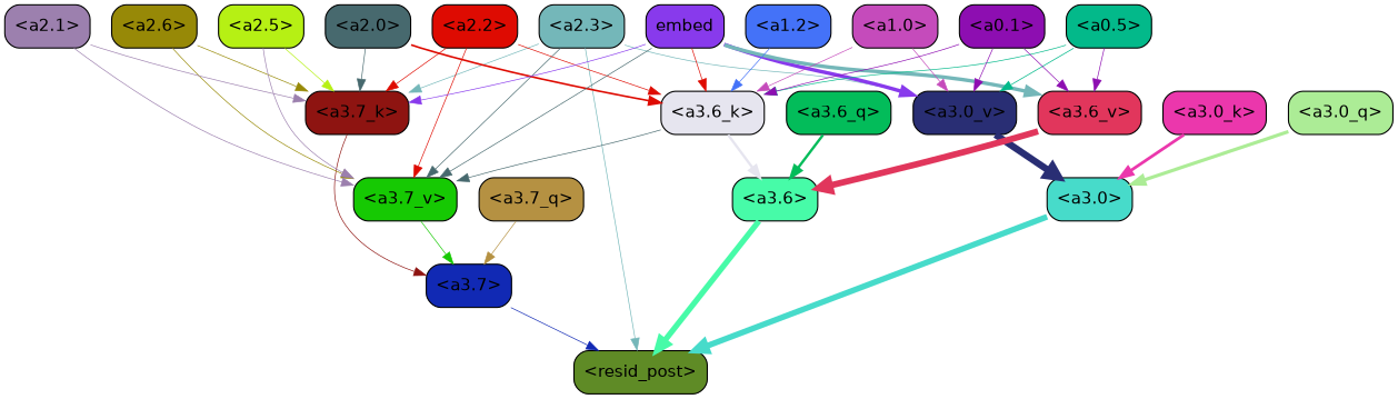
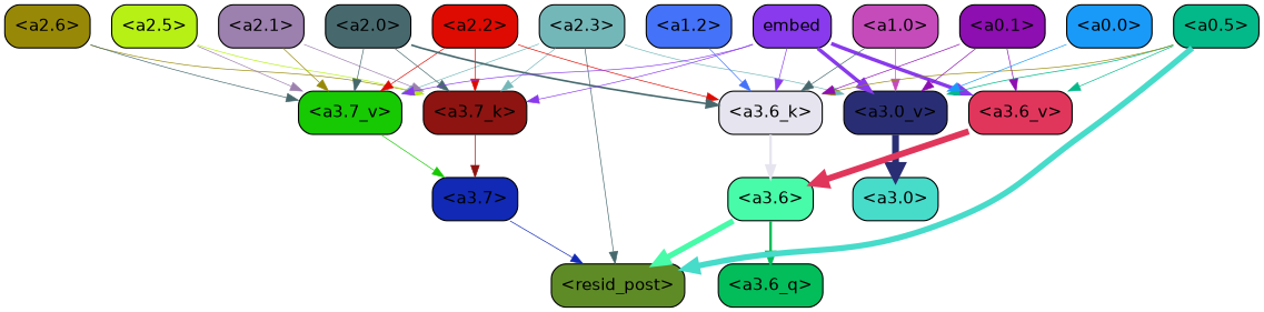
  strict digraph {
    splines=true
    node [color=black fontname=Helvetica shape=box style="filled, rounded"]
    edge [color="#883aec" penwidth=0.6]
    "<a3.7>" [fillcolor="#1129b4"]
    "<resid_post>" [fillcolor="#5f8b26"]
    "<a3.6>" [fillcolor="#47fba8"]
    "<a3.0>" [fillcolor="#47dbca"]
    "<a2.3>" [fillcolor="#74b7b9"]
    "<a3.7_k>" [fillcolor="#8e1411"]
    "<a3.7_v>" [fillcolor="#16c903"]
    "<a3.0_v>" [fillcolor="#292e74"]
-   "<a3.7_q>" [fillcolor="#b59142"]
    "<a3.6_q>" [fillcolor="#03bc5a"]
-   "<a3.0_q>" [fillcolor="#acec96"]
    "<a3.6_k>" [fillcolor="#e6e5ef"]
-   "<a3.0_k>" [fillcolor="#eb37ac"]
    "<a3.6_v>" [fillcolor="#e1365c"]
    "<a2.6>" [fillcolor="#978907"]
    "<a2.5>" [fillcolor="#b6f014"]
    "<a2.2>" [fillcolor="#de0b02"]
    "<a2.1>" [fillcolor="#9c80ae"]
    "<a2.0>" [fillcolor="#47696e"]
    embed [fillcolor="#883aec"]
    "<a1.2>" [fillcolor="#4472f8"]
    "<a1.0>" [fillcolor="#c54bbb"]
    "<a0.5>" [fillcolor="#03b98a"]
    "<a0.1>" [fillcolor="#8d0eb1"]
+   "<a0.0>" [fillcolor="#199af9"]
    "<a3.7>" -> "<resid_post>" [color="#1129b4"]
    "<a3.6>" -> "<resid_post>" [color="#47fba8" penwidth=4.7534414529800415]
-   "<a3.0>" -> "<resid_post>" [color="#47dbca" penwidth=4.898576855659485]
-   "<a2.3>" -> "<resid_post>" [color="#74b7b9"]
+   "<a0.5>" -> "<resid_post>" [color="#47dbca" penwidth=4.898576855659485]
+   "<a2.3>" -> "<resid_post>" [color="#47696e"]
    "<a2.3>" -> "<a3.7_k>" [color="#74b7b9"]
-   "<a2.3>" -> "<a3.7_v>" [color="#47696e"]
+   "<a2.3>" -> "<a3.7_v>" [color="#74b7b9"]
    "<a2.3>" -> "<a3.0_v>" [color="#74b7b9"]
    "<a3.7_k>" -> "<a3.7>" [color="#8e1411"]
    "<a3.7_v>" -> "<a3.7>" [color="#16c903"]
    "<a3.0_v>" -> "<a3.0>" [color="#292e74" penwidth=5.680712580680847]
-   "<a3.7_q>" -> "<a3.7>" [color="#b59142"]
-   "<a3.6_q>" -> "<a3.6>" [color="#03bc5a" penwidth=2.160832464694977]
-   "<a3.0_q>" -> "<a3.0>" [color="#acec96" penwidth=2.870753765106201]
+   "<a3.6>" -> "<a3.6_q>" [color="#03bc5a" penwidth=2.160832464694977]
    "<a3.6_k>" -> "<a3.6>" [color="#e6e5ef" penwidth=2.13908451795578]
-   "<a3.0_k>" -> "<a3.0>" [color="#eb37ac" penwidth=2.520303964614868]
    "<a3.6_v>" -> "<a3.6>" [color="#e1365c" penwidth=5.297133803367615]
    "<a2.6>" -> "<a3.7_k>" [color="#978907"]
-   "<a2.6>" -> "<a3.7_v>" [color="#978907"]
+   "<a2.6>" -> "<a3.7_v>" [color="#47696e"]
    "<a2.5>" -> "<a3.7_k>" [color="#b6f014"]
    "<a2.5>" -> "<a3.7_v>" [color="#9c80ae"]
    "<a2.2>" -> "<a3.7_k>" [color="#de0b02"]
    "<a2.2>" -> "<a3.7_v>" [color="#de0b02"]
    "<a2.2>" -> "<a3.6_k>" [color="#de0b02"]
    "<a2.1>" -> "<a3.7_k>" [color="#9c80ae"]
-   "<a2.1>" -> "<a3.7_v>" [color="#9c80ae"]
+   "<a2.1>" -> "<a3.7_v>" [color="#978907"]
    "<a2.0>" -> "<a3.7_k>" [color="#47696e"]
-   "<a3.6_k>" -> "<a3.7_v>" [color="#47696e"]
-   "<a2.0>" -> "<a3.6_k>" [color="#de0b02" penwidth=1.4855384826660156]
+   "<a2.0>" -> "<a3.7_v>" [color="#47696e"]
+   "<a2.0>" -> "<a3.6_k>" [color="#47696e" penwidth=1.4855384826660156]
    embed -> "<a3.7_k>"
-   embed -> "<a3.7_v>" [color="#47696e"]
+   embed -> "<a3.7_v>"
    embed -> "<a3.0_v>" [penwidth=3.0891895294189453]
-   embed -> "<a3.6_k>" [color="#de0b02"]
-   embed -> "<a3.6_v>" [color="#74b7b9" penwidth=3.067279100418091]
+   embed -> "<a3.6_k>"
+   embed -> "<a3.6_v>" [penwidth=3.067279100418091]
    "<a1.2>" -> "<a3.6_k>" [color="#4472f8"]
    "<a1.0>" -> "<a3.0_v>" [color="#c54bbb"]
-   "<a1.0>" -> "<a3.6_k>" [color="#c54bbb"]
+   "<a1.0>" -> "<a3.6_k>" [color="#47696e"]
    "<a0.5>" -> "<a3.0_v>" [color="#03b98a" penwidth=0.6549575447570533]
-   "<a0.5>" -> "<a3.6_k>" [color="#03b98a"]
-   "<a0.5>" -> "<a3.6_v>" [color="#8d0eb1"]
+   "<a0.5>" -> "<a3.6_k>" [color="#978907"]
+   "<a0.5>" -> "<a3.6_v>" [color="#03b98a"]
    "<a0.1>" -> "<a3.0_v>" [color="#8d0eb1"]
    "<a0.1>" -> "<a3.6_k>" [color="#8d0eb1"]
    "<a0.1>" -> "<a3.6_v>" [color="#8d0eb1"]
+   "<a0.0>" -> "<a3.0_v>" [color="#199af9"]
  }
